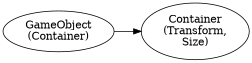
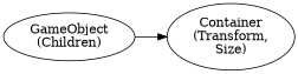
  digraph {
    rankdir=LR
-   n1 [label="GameObject\n(Container)"]
+   n1 [label="GameObject\n(Children)"]
    n2 [label="Container\n(Transform,\nSize)"]
    n1 -> n2
  }
